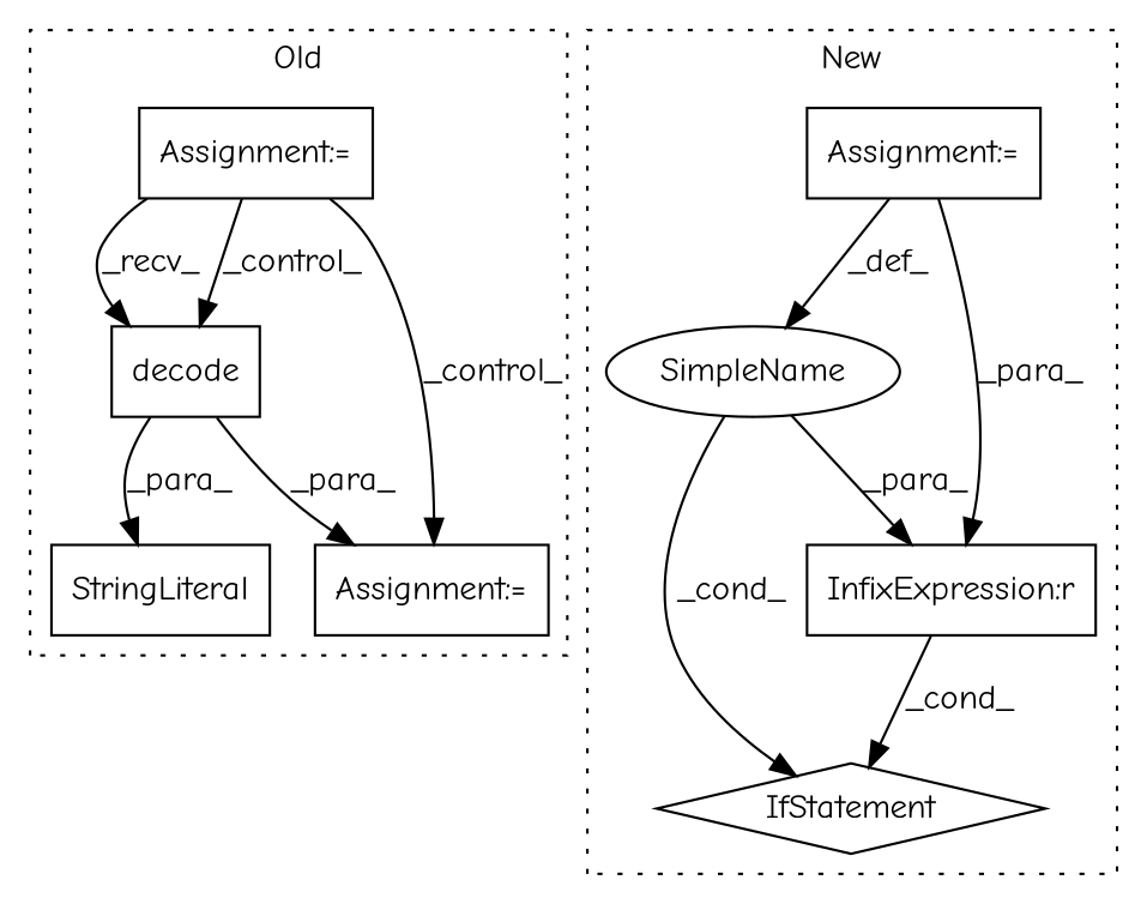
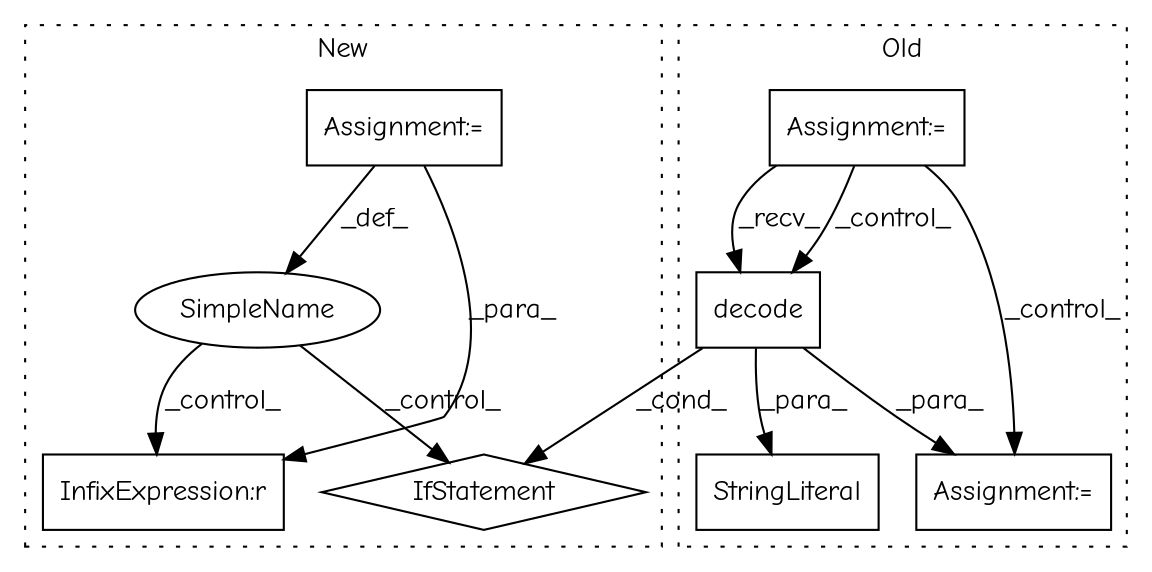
  digraph {
    fontname="Comic Neue"
    node [a=7 fontname="Comic Neue" shape=box]
    edge [fontname="Comic Neue"]
    n1 [a=32 l="7,1" label=decode s="2997,3011"]
    n2 [a=45 l=7 label=StringLiteral s=3004]
    n3 [l=1 label="Assignment:=" s=2991]
    n4 [l="53,2" label="Assignment:=" s="2902,2977"]
    n5 [a=25 l="4,2" label=IfStatement s="2017,2033" shape=diamond]
    n6 [l="57,2" label="Assignment:=" s="1854,1927"]
    n7 [a=42 l=6 label=SimpleName s=1915 shape=ellipse]
    n8 [a=27 l=4 label="InfixExpression:r" s=2025]
    subgraph cluster_1 {
      label=Old
      style=dotted
      n1
      n2
      n3
      n4
    }
    subgraph cluster_2 {
      label=New
      style=dotted
      n5
      n6
      n7
      n8
    }
    n1 -> n2 [label=_para_]
    n1 -> n3 [label=_para_]
    n4 -> n1 [label=_recv_]
    n4 -> n1 [label=_control_]
    n4 -> n3 [label=_control_]
    n6 -> n7 [label=_def_]
    n6 -> n8 [label=_para_]
-   n7 -> n5 [label=_cond_]
-   n7 -> n8 [label=_para_]
-   n8 -> n5 [label=_cond_]
+   n7 -> n5 [label=_control_]
+   n7 -> n8 [label=_control_]
+   n1 -> n5 [label=_cond_]
  }
